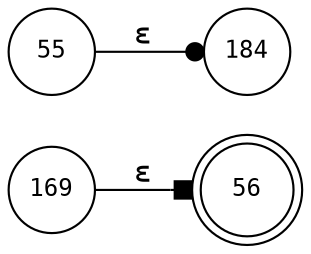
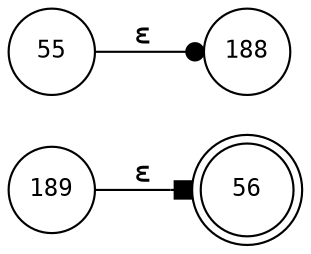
  digraph {
    fontname="DejaVu Sans Mono"
    rankdir=LR
    node [fixedsize=true fontname="DejaVu Sans Mono" fontsize=11 shape=circle peripheries=1]
    edge [fontname="DejaVu Sans Mono"]
    n1 [label=56 shape=doublecircle width=.6 peripheries=""]
    n2 [label=55 width=.55]
-   n3 [label=184 width=.55]
-   n4 [label=169 width=.55]
+   n3 [label=188 width=.55]
+   n4 [label=189 width=.55]
    n2 -> n3 [arrowhead=dot label="&epsilon;"]
    n4 -> n1 [arrowhead=box label="&epsilon;"]
  }
